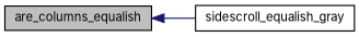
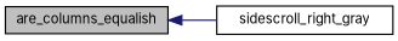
  digraph {
    rankdir=LR
    fontname=Inter
    node [color=black fontname=Inter fontsize=10 shape=record style=filled]
    n1 [fillcolor=grey75 fontcolor=black height=0.2 label=are_columns_equalish width=0.4]
-   n2 [fillcolor=white height=0.2 label=sidescroll_equalish_gray width=0.4]
+   n2 [fillcolor=white height=0.2 label=sidescroll_right_gray width=0.4]
    n1 -> n2 [color=midnightblue dir=back fontname=Inter fontsize=10 labelfontname=Helvetica labelfontsize=10 style=solid]
  }
